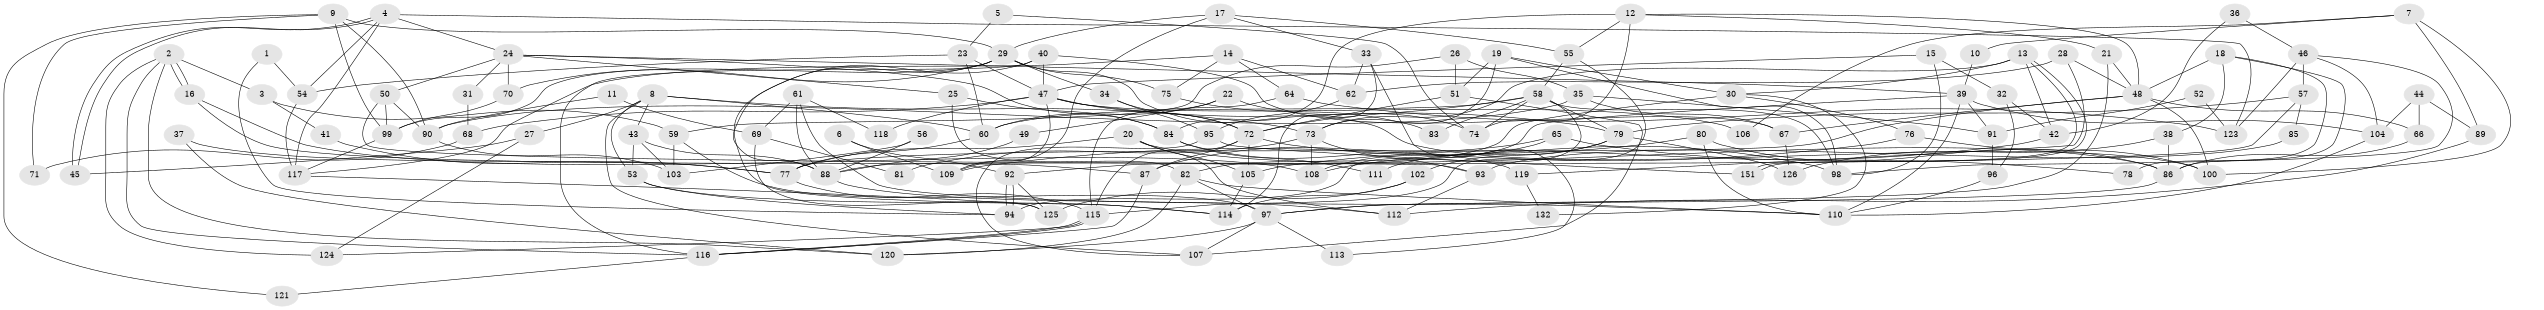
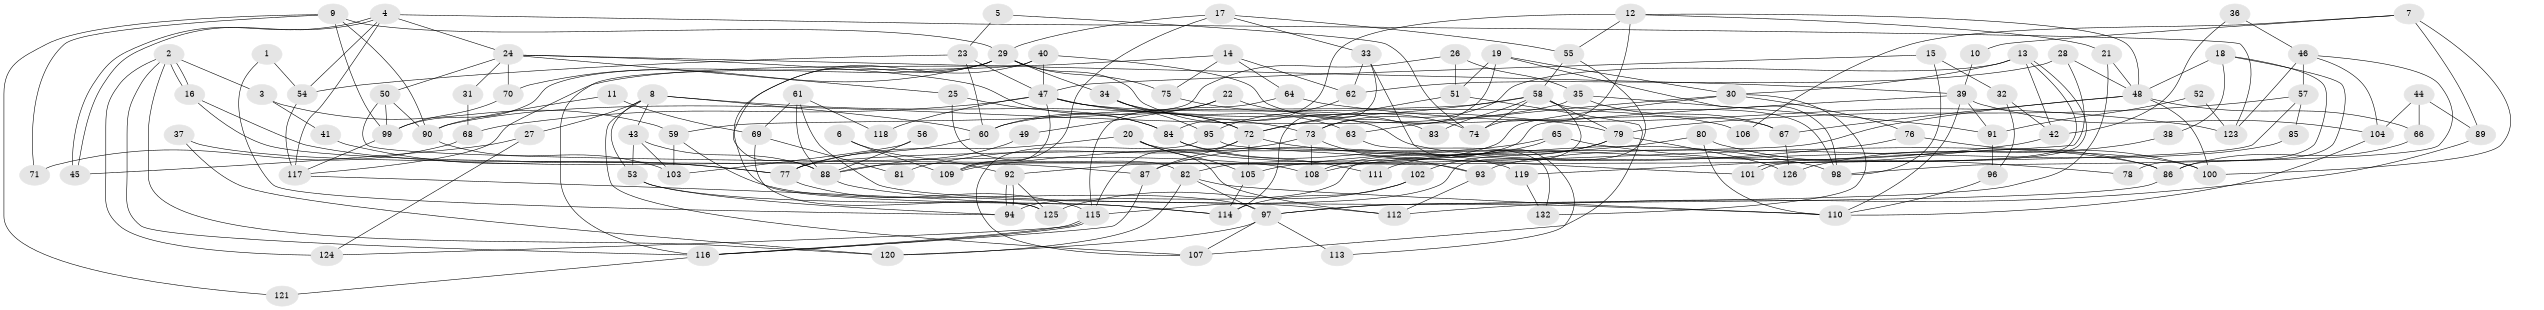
  graph {
    node [color=gray90 style=filled]
    1
    54
    94
    117
    2
    3
    16
    116
    120
    124
    41
    59
    87
    108
    121
    77
    97
    103
    4
    24
    45
    123
    31
    39
    84
    25
    50
    70
    125
    5
    23
    74
    60
    47
    6
    92
    109
    7
    10
    89
    100
    106
    112
    8
    27
    43
    53
    73
    107
    68
    88
    114
    93
    81
    9
    29
    71
    90
    99
    75
    34
    82
    91
    104
    110
    11
    69
    12
    21
    48
    55
    67
    66
    58
    115
    119
    111
    13
    30
    42
-   101 [label=151]
+   101
+   63
    76
    n84 [label=132]
    105
    14
    62
    64
    95
    83
    15
    32
    98
    96
    72
    79
    118
    17
    33
    113
    18
    38
    78
    86
    126
    19
    51
    20
    22
    49
    26
    35
    28
    44
    36
    46
    57
    37
    40
    85
    102
    52
    56
    61
    65
    80
    1 -- 54
    1 -- 94
    54 -- 117
    117 -- 125
    2 -- 3
    2 -- 16
    2 -- 16
    2 -- 116
    2 -- 120
    2 -- 124
    3 -- 41
    3 -- 59
    16 -- 87
    16 -- 108
    116 -- 121
    41 -- 77
    59 -- 97
    59 -- 103
    87 -- 116
    77 -- 115
    97 -- 120
    97 -- 107
    97 -- 113
    4 -- 54
    4 -- 117
    4 -- 24
    4 -- 45
    4 -- 45
    4 -- 123
    24 -- 31
    24 -- 39
    24 -- 84
    24 -- 25
    24 -- 50
    24 -- 70
    31 -- 68
    39 -- 82
    39 -- 91
    39 -- 104
    39 -- 110
    84 -- 119
    84 -- 111
    25 -- 84
    25 -- 82
    50 -- 93
    50 -- 90
    50 -- 99
    70 -- 99
    5 -- 23
    5 -- 74
    23 -- 54
    23 -- 60
    23 -- 47
    60 -- 77
    47 -- 109
    47 -- 106
    47 -- 68
    47 -- 72
    47 -- 79
    47 -- 118
    6 -- 92
    6 -- 109
    92 -- 94
    92 -- 94
    92 -- 125
    7 -- 10
    7 -- 89
    7 -- 100
    7 -- 106
    10 -- 39
    89 -- 112
    8 -- 60
    8 -- 27
    8 -- 43
    8 -- 53
    8 -- 73
    8 -- 107
    27 -- 124
    27 -- 45
    43 -- 103
    43 -- 53
    43 -- 88
    53 -- 94
    53 -- 114
    73 -- 108
    73 -- 93
    73 -- 81
    68 -- 71
    88 -- 112
    93 -- 112
    9 -- 121
    9 -- 29
    9 -- 71
    9 -- 90
    9 -- 99
    29 -- 70
    29 -- 100
    29 -- 88
    29 -- 99
    29 -- 75
    29 -- 34
    90 -- 103
    99 -- 117
    75 -- 83
+   34 -- 63
    34 -- 95
    34 -- 72
    82 -- 120
    82 -- 97
    82 -- 110
    91 -- 96
    104 -- 110
    11 -- 90
    11 -- 69
    69 -- 125
    69 -- 81
    12 -- 84
    12 -- 74
    12 -- 21
    12 -- 48
    12 -- 55
    21 -- 97
    21 -- 48
    48 -- 77
    48 -- 100
    48 -- 67
    48 -- 66
    55 -- 58
    55 -- 115
    67 -- 126
    66 -- 86
    58 -- 94
    58 -- 74
    58 -- 60
    58 -- 83
    58 -- 98
    58 -- 72
    58 -- 79
    115 -- 116
    115 -- 116
    115 -- 124
    119 -- n84
    13 -- 73
    13 -- 30
    13 -- 42
    13 -- 101
    13 -- 101
    30 -- 92
+   30 -- 63
    30 -- 76
    30 -- n84
    42 -- 105
+   63 -- n84
    76 -- 109
    76 -- 100
    105 -- 114
    14 -- 117
    14 -- 75
    14 -- 62
    14 -- 64
    62 -- 95
    64 -- 123
    64 -- 115
    95 -- 107
    95 -- 101
    15 -- 47
    15 -- 32
    15 -- 98
    32 -- 42
    32 -- 96
    96 -- 110
    72 -- 87
    72 -- 115
    72 -- 105
    72 -- 98
    79 -- 111
    79 -- 126
    79 -- 102
    17 -- 109
    17 -- 29
    17 -- 55
    17 -- 33
    33 -- 114
    33 -- 62
    33 -- 113
    18 -- 48
    18 -- 38
    18 -- 78
    18 -- 86
-   38 -- 86
    38 -- 126
    86 -- 97
    19 -- 73
    19 -- 30
    19 -- 98
    19 -- 51
    51 -- 107
    51 -- 72
    20 -- 77
    20 -- 112
    20 -- 105
    20 -- 86
    22 -- 74
    22 -- 60
    22 -- 49
    49 -- 88
    26 -- 59
    26 -- 51
    26 -- 35
    35 -- 90
    35 -- 91
    35 -- 67
    28 -- 48
    28 -- 119
    28 -- 62
    44 -- 89
    44 -- 104
    44 -- 66
    36 -- 42
    36 -- 46
    46 -- 123
    46 -- 104
    46 -- 98
    46 -- 57
    57 -- 88
    57 -- 79
    57 -- 85
    37 -- 120
    37 -- 77
    40 -- 116
    40 -- 47
    40 -- 114
    40 -- 67
    85 -- 93
    102 -- 125
    102 -- 114
    52 -- 123
    52 -- 91
    56 -- 103
    56 -- 88
    61 -- 88
    61 -- 110
    61 -- 69
    61 -- 118
    65 -- 87
    65 -- 108
    65 -- 78
    80 -- 108
    80 -- 110
    80 -- 86
  }
